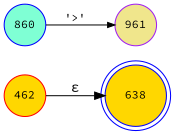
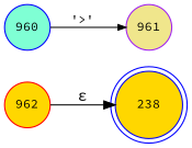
  digraph {
    fontname="Source Code Pro"
    rankdir=LR
    node [color=blue fillcolor=gold fixedsize=true fontname="Source Code Pro" fontsize=11 shape=circle style=filled peripheries=1]
    edge [color=black fontname="Source Code Pro"]
-   n1 [label=638 shape=doublecircle width=.6 peripheries=""]
-   n2 [fillcolor=aquamarine label=860 width=.55]
+   n1 [label=238 shape=doublecircle width=.6 peripheries=""]
+   n2 [fillcolor=aquamarine label=960 width=.55]
    n3 [color=purple fillcolor=khaki label=961 width=.55]
-   n4 [color=red label=462 width=.55]
+   n4 [color=red label=962 width=.55]
    n2 -> n3 [arrowhead=normal arrowsize=.7 fontsize=11 label="'>'"]
    n4 -> n1 [label="&epsilon;"]
  }
